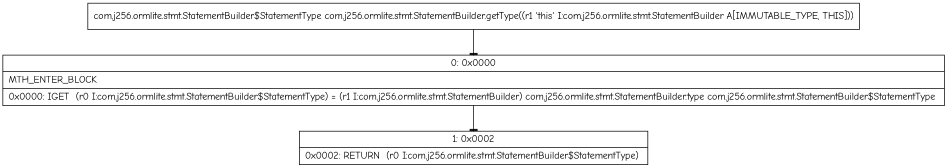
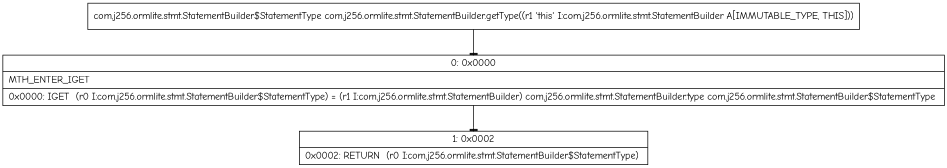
  digraph {
    fontname="Comic Neue"
    node [shape=record fontname="Comic Neue"]
    edge [arrowhead=tee fontname="Comic Neue"]
-   n1 [label="{0\:\ 0x0000|MTH_ENTER_BLOCK\l|0x0000: IGET  (r0 I:com.j256.ormlite.stmt.StatementBuilder$StatementType) = (r1 I:com.j256.ormlite.stmt.StatementBuilder) com.j256.ormlite.stmt.StatementBuilder.type com.j256.ormlite.stmt.StatementBuilder$StatementType \l}"]
+   n1 [label="{0\:\ 0x0000|MTH_ENTER_IGET\l|0x0000: IGET  (r0 I:com.j256.ormlite.stmt.StatementBuilder$StatementType) = (r1 I:com.j256.ormlite.stmt.StatementBuilder) com.j256.ormlite.stmt.StatementBuilder.type com.j256.ormlite.stmt.StatementBuilder$StatementType \l}"]
    n2 [label="{1\:\ 0x0002|0x0002: RETURN  (r0 I:com.j256.ormlite.stmt.StatementBuilder$StatementType) \l}"]
    n3 [label="{com.j256.ormlite.stmt.StatementBuilder$StatementType com.j256.ormlite.stmt.StatementBuilder.getType((r1 'this' I:com.j256.ormlite.stmt.StatementBuilder A[IMMUTABLE_TYPE, THIS])) }"]
    n1 -> n2
    n3 -> n1
  }
